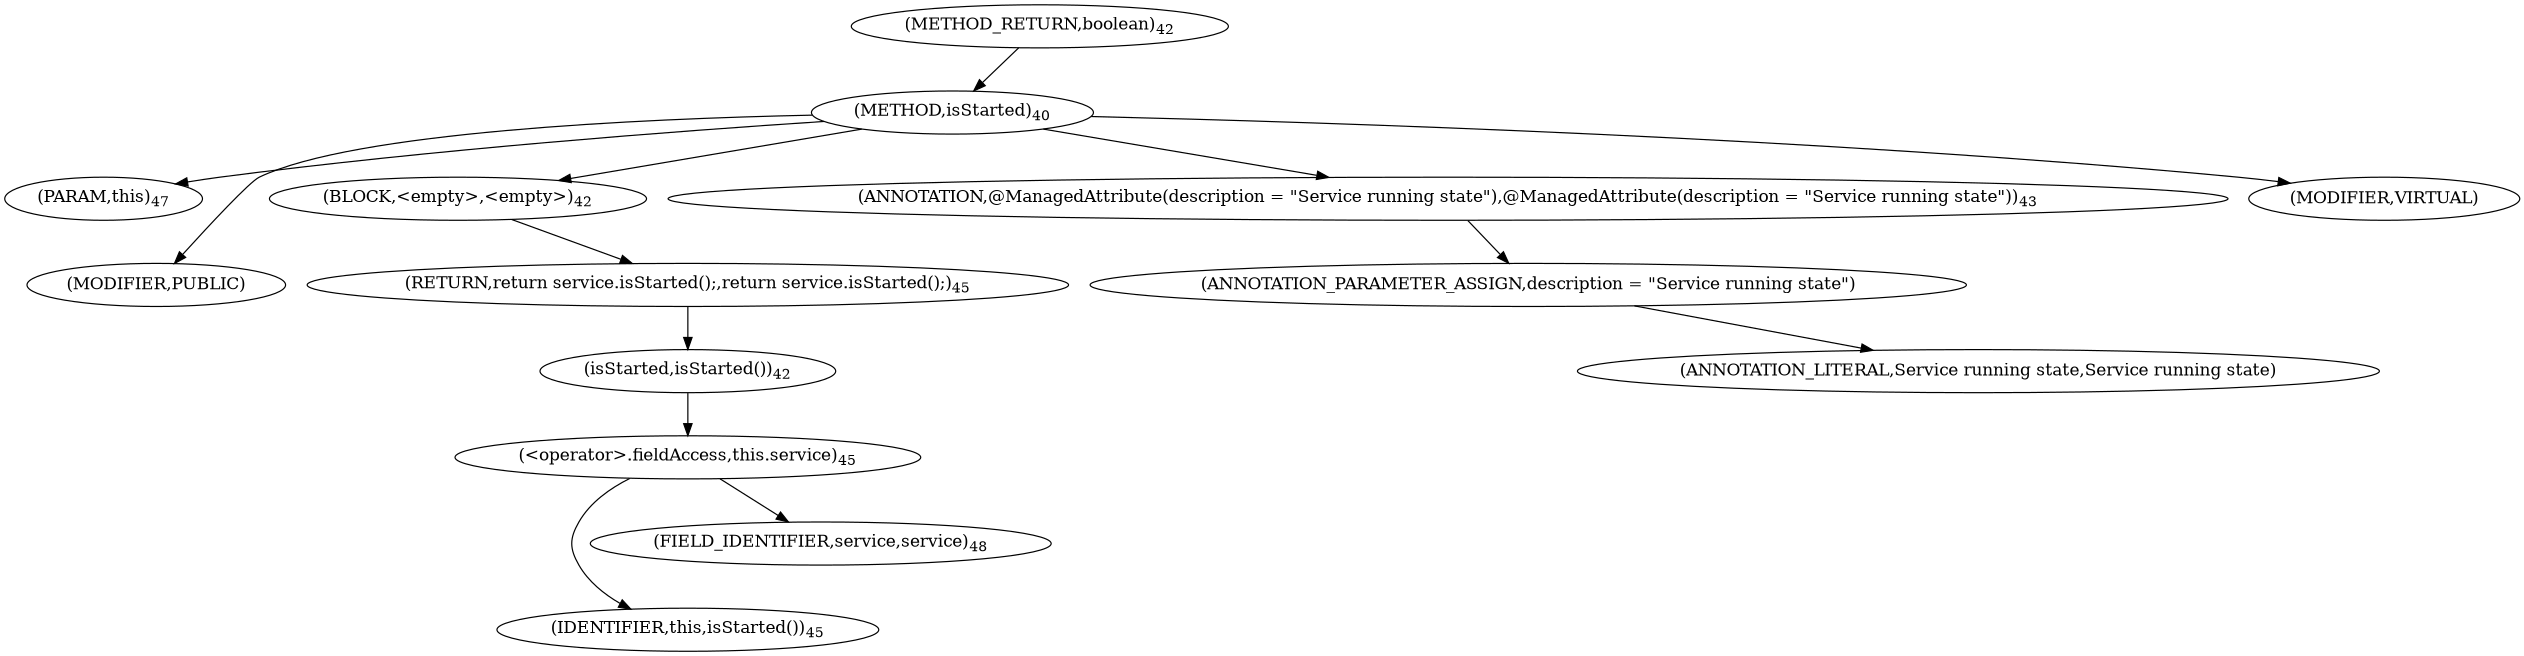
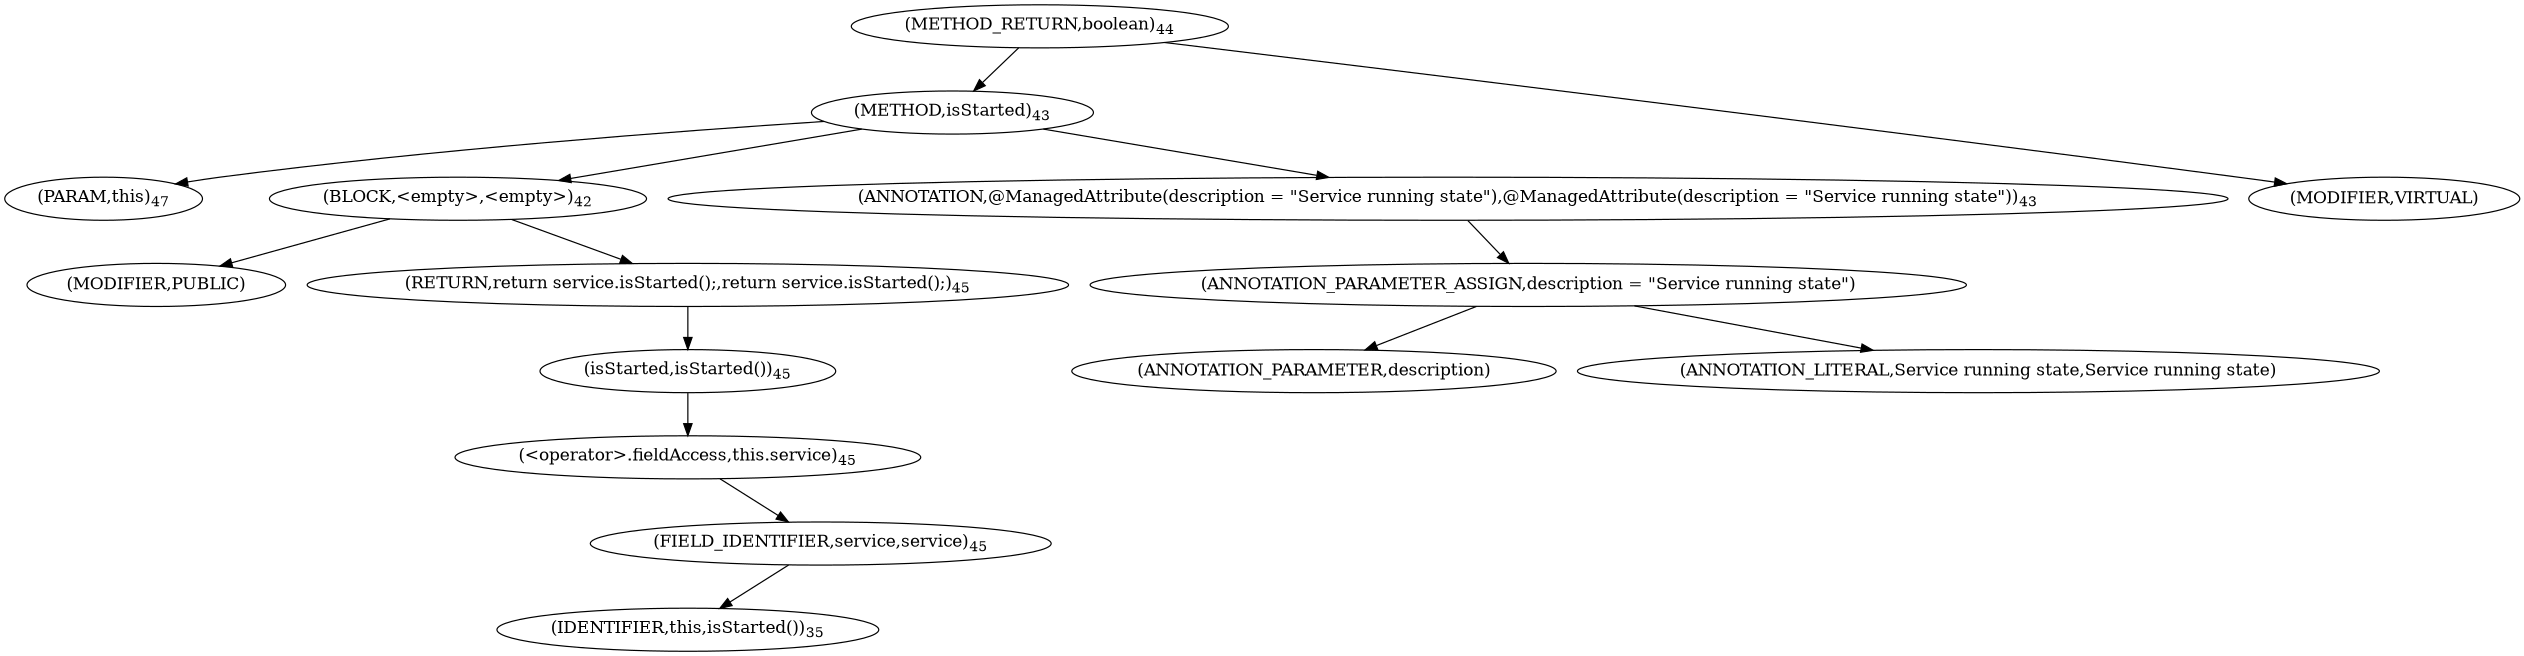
  digraph {
    fontname="DejaVu Serif"
    node [fontname="DejaVu Serif"]
    edge [fontname="DejaVu Serif"]
-   n1 [label=<(METHOD,isStarted)<SUB>40</SUB>>]
+   n1 [label=<(METHOD,isStarted)<SUB>43</SUB>>]
    n2 [label=<(PARAM,this)<SUB>47</SUB>>]
    n3 [label=<(BLOCK,&lt;empty&gt;,&lt;empty&gt;)<SUB>42</SUB>>]
    n4 [label=<(MODIFIER,PUBLIC)>]
    n5 [label=<(MODIFIER,VIRTUAL)>]
    n6 [label=<(ANNOTATION,@ManagedAttribute(description = &quot;Service running state&quot;),@ManagedAttribute(description = &quot;Service running state&quot;))<SUB>43</SUB>>]
    n7 [label=<(RETURN,return service.isStarted();,return service.isStarted();)<SUB>45</SUB>>]
    n8 [label=<(ANNOTATION_PARAMETER_ASSIGN,description = &quot;Service running state&quot;)>]
-   n9 [label=<(METHOD_RETURN,boolean)<SUB>42</SUB>>]
-   n10 [label=<(isStarted,isStarted())<SUB>42</SUB>>]
+   n9 [label=<(METHOD_RETURN,boolean)<SUB>44</SUB>>]
+   n10 [label=<(isStarted,isStarted())<SUB>45</SUB>>]
    n11 [label=<(&lt;operator&gt;.fieldAccess,this.service)<SUB>45</SUB>>]
-   n12 [label=<(IDENTIFIER,this,isStarted())<SUB>45</SUB>>]
-   n13 [label=<(FIELD_IDENTIFIER,service,service)<SUB>48</SUB>>]
+   n12 [label=<(IDENTIFIER,this,isStarted())<SUB>35</SUB>>]
+   n13 [label=<(FIELD_IDENTIFIER,service,service)<SUB>45</SUB>>]
+   n14 [label=<(ANNOTATION_PARAMETER,description)>]
    n15 [label=<(ANNOTATION_LITERAL,Service running state,Service running state)>]
    n1 -> n2
    n1 -> n3
-   n1 -> n4
-   n1 -> n5
+   n3 -> n4
+   n9 -> n5
    n1 -> n6
    n3 -> n7
    n6 -> n8
    n7 -> n10
+   n8 -> n14
    n8 -> n15
    n9 -> n1
    n10 -> n11
-   n11 -> n12
+   n13 -> n12
    n11 -> n13
  }
